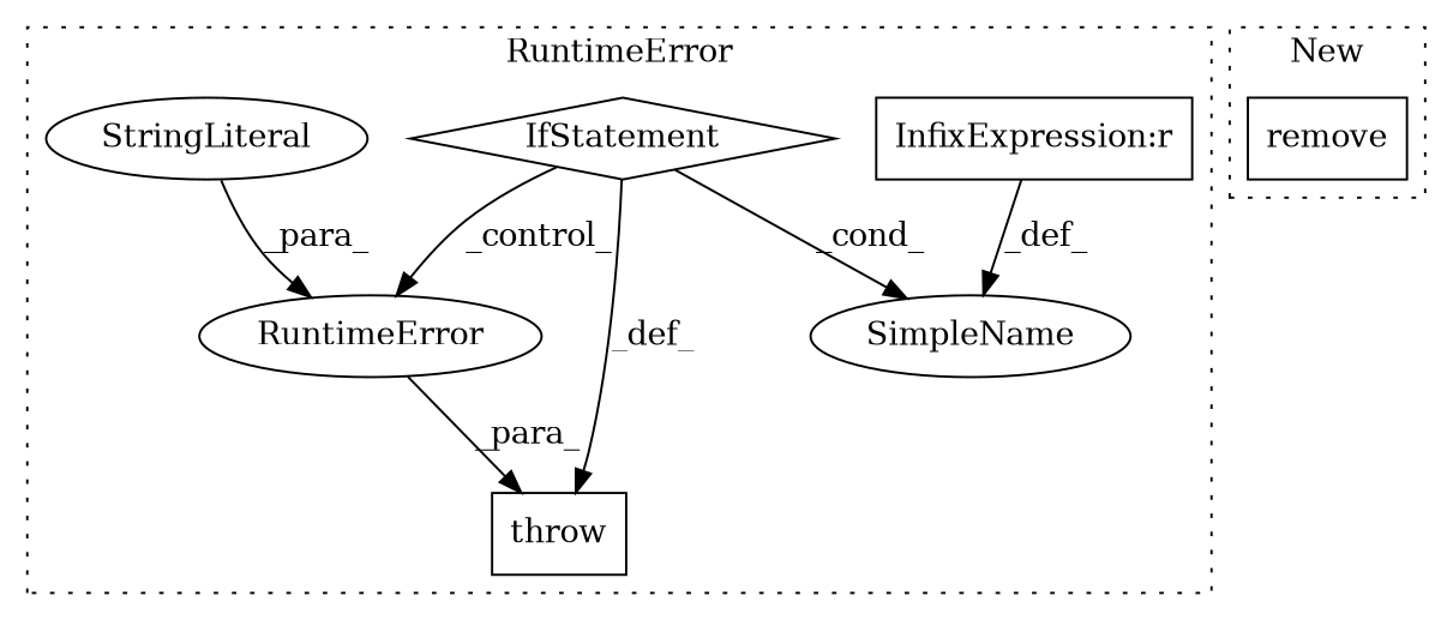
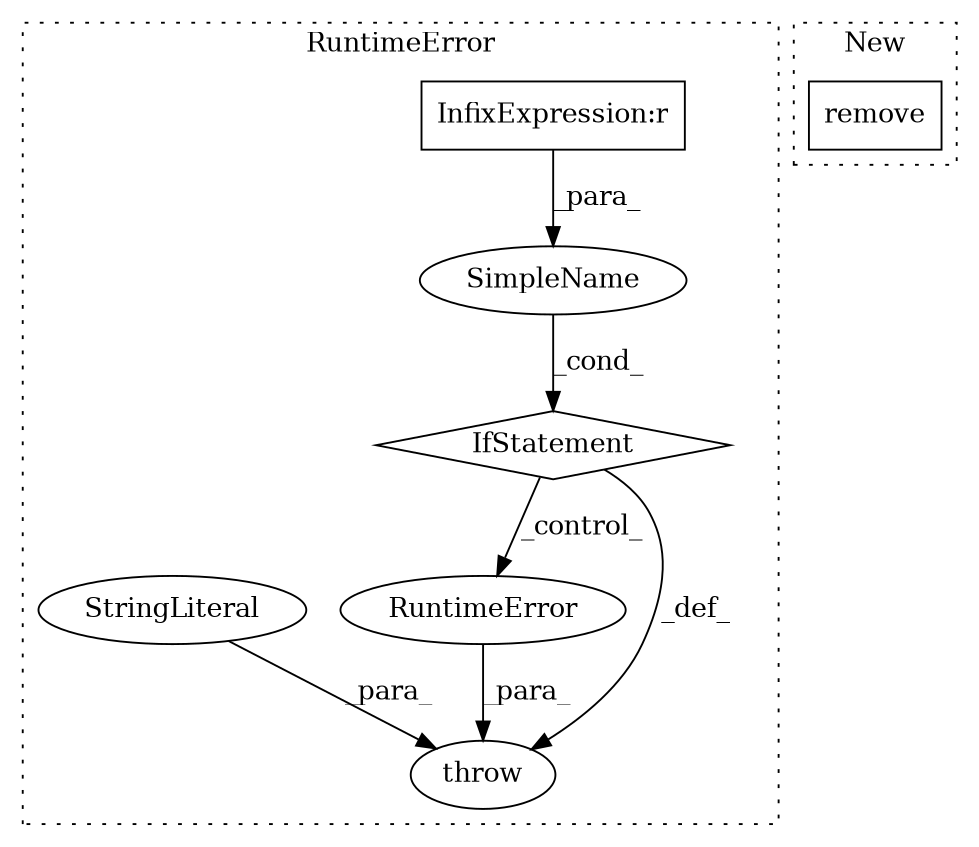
  digraph {
    node [a=32 shape=ellipse]
    n1 [l="13,1" label=RuntimeError s="2211,2294"]
    n2 [a=25 l="4,2" label=IfStatement s="2132,2153" shape=diamond]
    n3 [a=42 label=SimpleName]
    n4 [a=27 l=4 label="InfixExpression:r" s=2142 shape=box]
-   n5 [a=53 l=6 label=throw s=2205 shape=box]
+   n5 [a=53 l=6 label=throw s=2205]
    n6 [a=45 l=70 label=StringLiteral s=2224]
    n7 [l="7,1" label=remove s="2068,2078" shape=box]
    subgraph cluster_1 {
      label=RuntimeError
      style=dotted
      n1
      n2
      n3
      n4
      n5
      n6
    }
    subgraph cluster_2 {
      label=New
      style=dotted
      n7
    }
    n1 -> n5 [label=_para_]
    n2 -> n1 [label=_control_]
    n2 -> n5 [label=_def_]
-   n2 -> n3 [label=_cond_]
-   n4 -> n3 [label=_def_]
-   n6 -> n1 [label=_para_]
+   n3 -> n2 [label=_cond_]
+   n4 -> n3 [label=_para_]
+   n6 -> n5 [label=_para_]
  }
